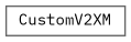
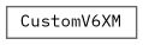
  digraph {
    rankdir=TB
    fontname="IBM Plex Mono"
-   n1 [color=grey40 fillcolor=white fontname="IBM Plex Mono" fontsize=10 height=0.2 label=CustomV2XM shape=box style=filled width=0.4]
+   n1 [color=grey40 fillcolor=white fontname="IBM Plex Mono" fontsize=10 height=0.2 label=CustomV6XM shape=box style=filled width=0.4]
  }
